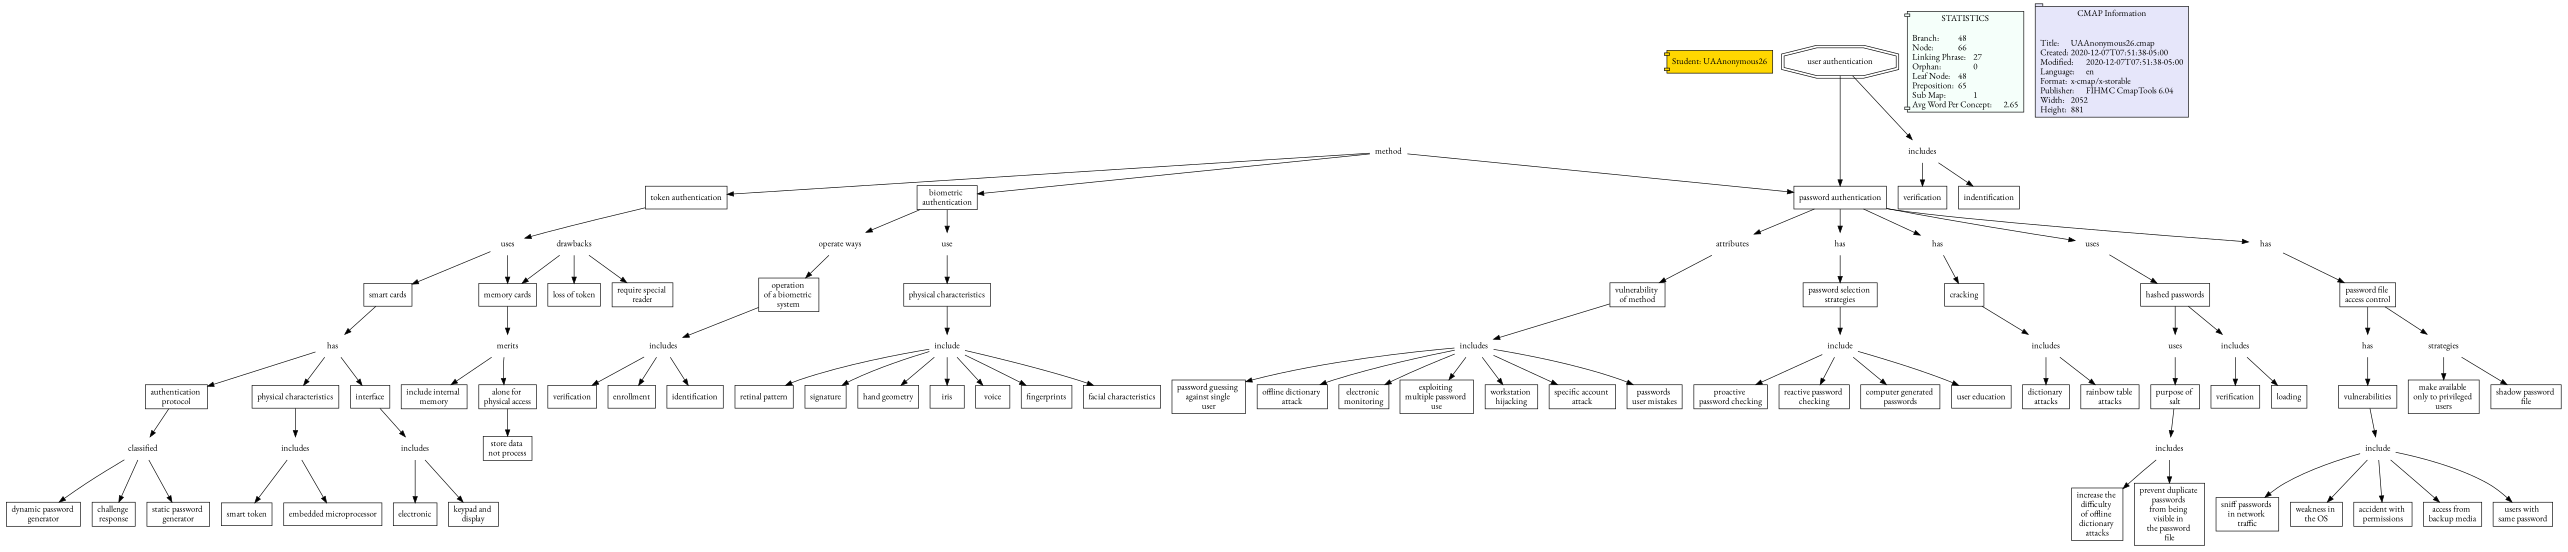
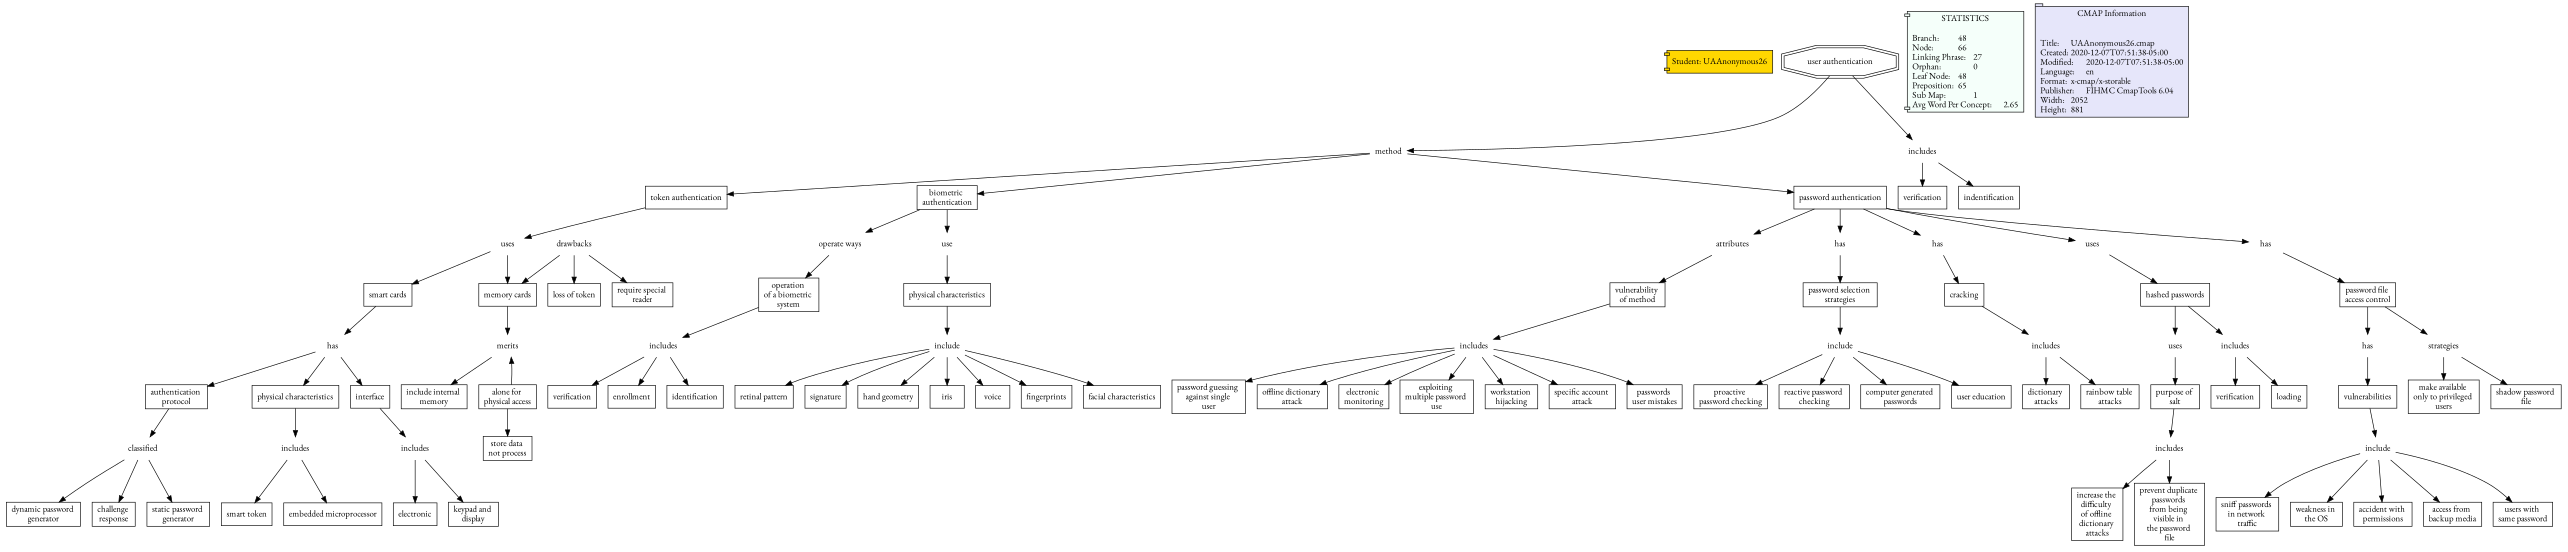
  digraph {
    fontname="EB Garamond"
    node [fillcolor=white fontname="EB Garamond" shape=rect style=filled]
    edge [constraint=true fontname="EB Garamond"]
    n1 [fillcolor=gold label="Student: UAAnonymous26" shape=component]
    n2 [label=uses shape=none fillcolor="" style=""]
    n3 [label="smart cards\n"]
    n4 [label="memory cards\n"]
    n5 [label=has shape=none fillcolor="" style=""]
    n6 [label=merits shape=none fillcolor="" style=""]
    n7 [label=interface]
    n8 [label="authentication \nprotocol"]
    n9 [label="physical characteristics\n"]
    n10 [label=includes shape=none fillcolor="" style=""]
    n11 [label=indentification]
    n12 [label=verification]
    n13 [label="token authentication\n"]
    n14 [label=include shape=none fillcolor="" style=""]
    n15 [label="weakness in \nthe OS"]
    n16 [label="accident with \npermissions"]
    n17 [label="access from \nbackup media\n"]
    n18 [label="users with \nsame password\n"]
    n19 [label="sniff passwords \nin network \ntraffic"]
    n20 [label=classified shape=none fillcolor="" style=""]
    n21 [label="dynamic password \ngenerator"]
    n22 [label="challenge \nresponse"]
    n23 [label="static password \ngenerator"]
    n24 [label=cracking]
    n25 [label=includes shape=none fillcolor="" style=""]
    n26 [label="dictionary \nattacks"]
    n27 [label="rainbow table \nattacks"]
    n28 [label="password authentication\n"]
    n29 [label=has shape=none fillcolor="" style=""]
    n30 [label=has shape=none fillcolor="" style=""]
    n31 [label=uses shape=none fillcolor="" style=""]
    n32 [label=has shape=none fillcolor="" style=""]
    n33 [label=attributes shape=none fillcolor="" style=""]
    n34 [label="password selection \nstrategies"]
    n35 [label="hashed passwords\n"]
    n36 [label="password file \naccess control\n"]
    n37 [label="vulnerability \nof method\n"]
    n38 [label=include shape=none fillcolor="" style=""]
    n39 [label=include shape=none fillcolor="" style=""]
    n40 [label="facial characteristics\n"]
    n41 [label="retinal pattern\n"]
    n42 [label=signature]
    n43 [label="hand geometry\n"]
    n44 [label=iris]
    n45 [label=voice]
    n46 [label=fingerprints]
    n47 [label=includes shape=none fillcolor="" style=""]
    n48 [label=electronic]
    n49 [label="keypad and \ndisplay"]
    n50 [label=includes shape=none fillcolor="" style=""]
    n51 [label=verification]
    n52 [label=enrollment]
    n53 [label=identification]
    n54 [label=includes shape=none fillcolor="" style=""]
    n55 [label="passwords \nuser mistakes\n"]
    n56 [label="password guessing \nagainst single \nuser"]
    n57 [label="offline dictionary \nattack"]
    n58 [label="electronic \nmonitoring"]
    n59 [label="exploiting \nmultiple password \nuse"]
    n60 [label="workstation \nhijacking"]
    n61 [label="specific account \nattack"]
    n62 [label="biometric \nauthentication"]
    n63 [label="operate ways\n" shape=none fillcolor="" style=""]
    n64 [label=use shape=none fillcolor="" style=""]
    n65 [label="operation \nof a biometric \nsystem"]
    n66 [label="physical characteristics\n"]
    n67 [label="computer generated \npasswords"]
    n68 [label="user education\n"]
    n69 [label="proactive \npassword checking\n"]
    n70 [label="reactive password \nchecking"]
    n71 [label="include internal \nmemory"]
    n72 [label="alone for \nphysical access\n"]
    n73 [label=drawbacks shape=none fillcolor="" style=""]
    n74 [label="require special \nreader"]
    n75 [label="loss of token\n"]
    n76 [label="store data \nnot process\n"]
    n77 [label=strategies shape=none fillcolor="" style=""]
    n78 [label="make available \nonly to privileged \nusers"]
    n79 [label="shadow password \nfile"]
    n80 [label=vulnerabilities]
    n81 [label=has shape=none fillcolor="" style=""]
    n82 [label=includes shape=none fillcolor="" style=""]
    n83 [label="smart token\n"]
    n84 [label="embedded microprocessor\n"]
    n85 [label=includes shape=none fillcolor="" style=""]
    n86 [label=uses shape=none fillcolor="" style=""]
    n87 [label="purpose of \nsalt"]
    n88 [label=includes shape=none fillcolor="" style=""]
    n89 [label="increase the \ndifficulty \nof offline \ndictionary \nattacks"]
    n90 [label="prevent duplicate \npasswords \nfrom being \nvisible in \nthe password \nfile"]
    n91 [label=method shape=none fillcolor="" style=""]
    n92 [label=verification]
    n93 [label=loading]
    n94 [label="user authentication\n" shape=doubleoctagon]
    n95 [Gsplines=true fillcolor="#F5FFFA" label="STATISTICS\n\lBranch:		48\lNode:		66\lLinking Phrase:	27\lOrphan:		0\lLeaf Node:	48\lPreposition:	65\lSub Map:		1\lAvg Word Per Concept:	2.65\l" shape=component]
    n96 [Gsplines=true fillcolor="#E6E6FA" label="CMAP Information\n\n\lTitle:	UAAnonymous26.cmap\lCreated:	2020-12-07T07:51:38-05:00\lModified:	2020-12-07T07:51:38-05:00\lLanguage:	en\lFormat:	x-cmap/x-storable\lPublisher:	FIHMC CmapTools 6.04\lWidth:	2052\lHeight:	881\l" shape=tab]
    n2 -> n3
    n2 -> n4
    n3 -> n5
    n4 -> n6
    n5 -> n7
    n5 -> n8
    n5 -> n9
    n6 -> n71
-   n6 -> n72
+   n72 -> n6
    n7 -> n47
    n8 -> n20
    n9 -> n82
    n10 -> n11
    n10 -> n12
    n13 -> n2
    n14 -> n15
    n14 -> n16
    n14 -> n17
    n14 -> n18
    n14 -> n19
    n20 -> n21
    n20 -> n22
    n20 -> n23
    n24 -> n25
    n25 -> n26
    n25 -> n27
    n28 -> n29
    n28 -> n30
    n28 -> n31
    n28 -> n32
    n28 -> n33
    n29 -> n34
    n30 -> n24
    n31 -> n35
    n32 -> n36
    n33 -> n37
    n34 -> n38
    n35 -> n85
    n35 -> n86
    n36 -> n77
    n36 -> n81
    n37 -> n54
    n38 -> n67
    n38 -> n68
    n38 -> n69
    n38 -> n70
    n39 -> n40
    n39 -> n41
    n39 -> n42
    n39 -> n43
    n39 -> n44
    n39 -> n45
    n39 -> n46
    n47 -> n48
    n47 -> n49
    n50 -> n51
    n50 -> n52
    n50 -> n53
    n54 -> n55
    n54 -> n56
    n54 -> n57
    n54 -> n58
    n54 -> n59
    n54 -> n60
    n54 -> n61
    n62 -> n63
    n62 -> n64
    n63 -> n65
    n64 -> n66
    n65 -> n50
    n66 -> n39
    n72 -> n76
    n73 -> n4
    n73 -> n74
    n73 -> n75
    n77 -> n78
    n77 -> n79
    n80 -> n14
    n81 -> n80
    n82 -> n83
    n82 -> n84
    n85 -> n92
    n85 -> n93
    n86 -> n87
    n87 -> n88
    n88 -> n89
    n88 -> n90
    n91 -> n13
    n91 -> n28
    n91 -> n62
    n94 -> n10
-   n94 -> n28
+   n94 -> n91
  }
